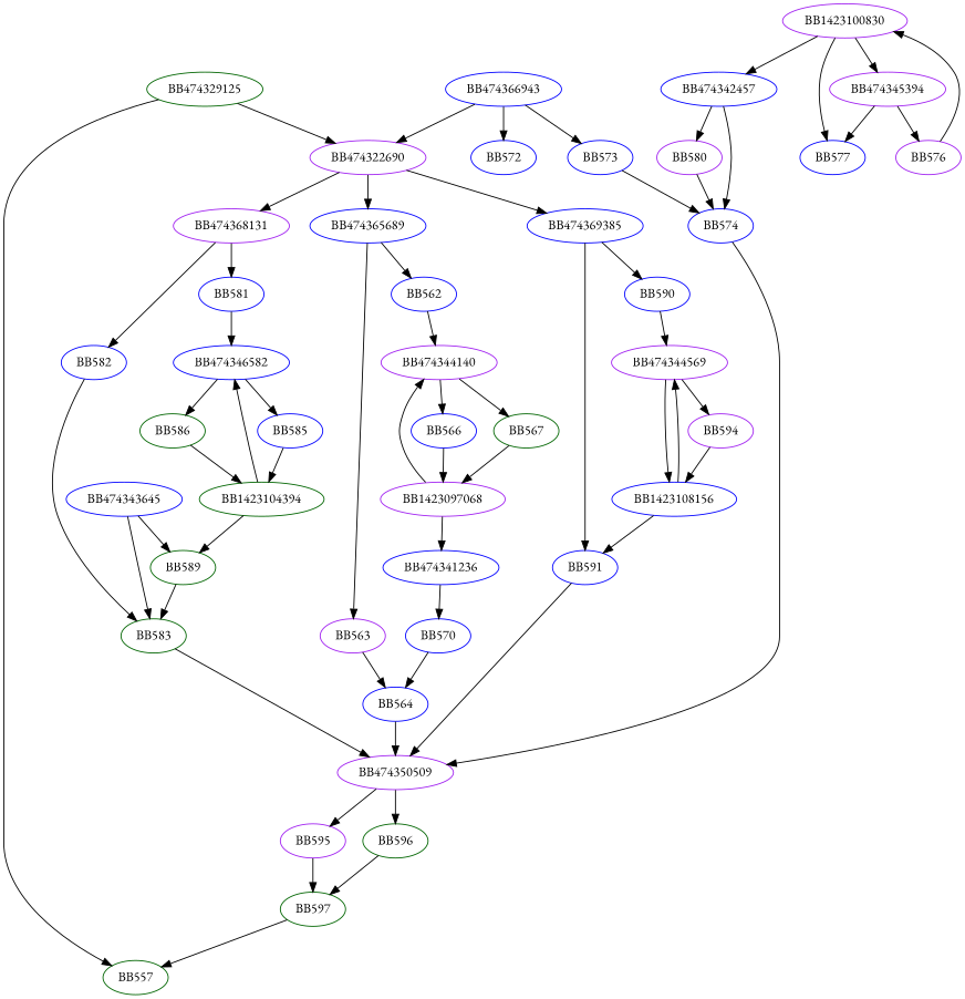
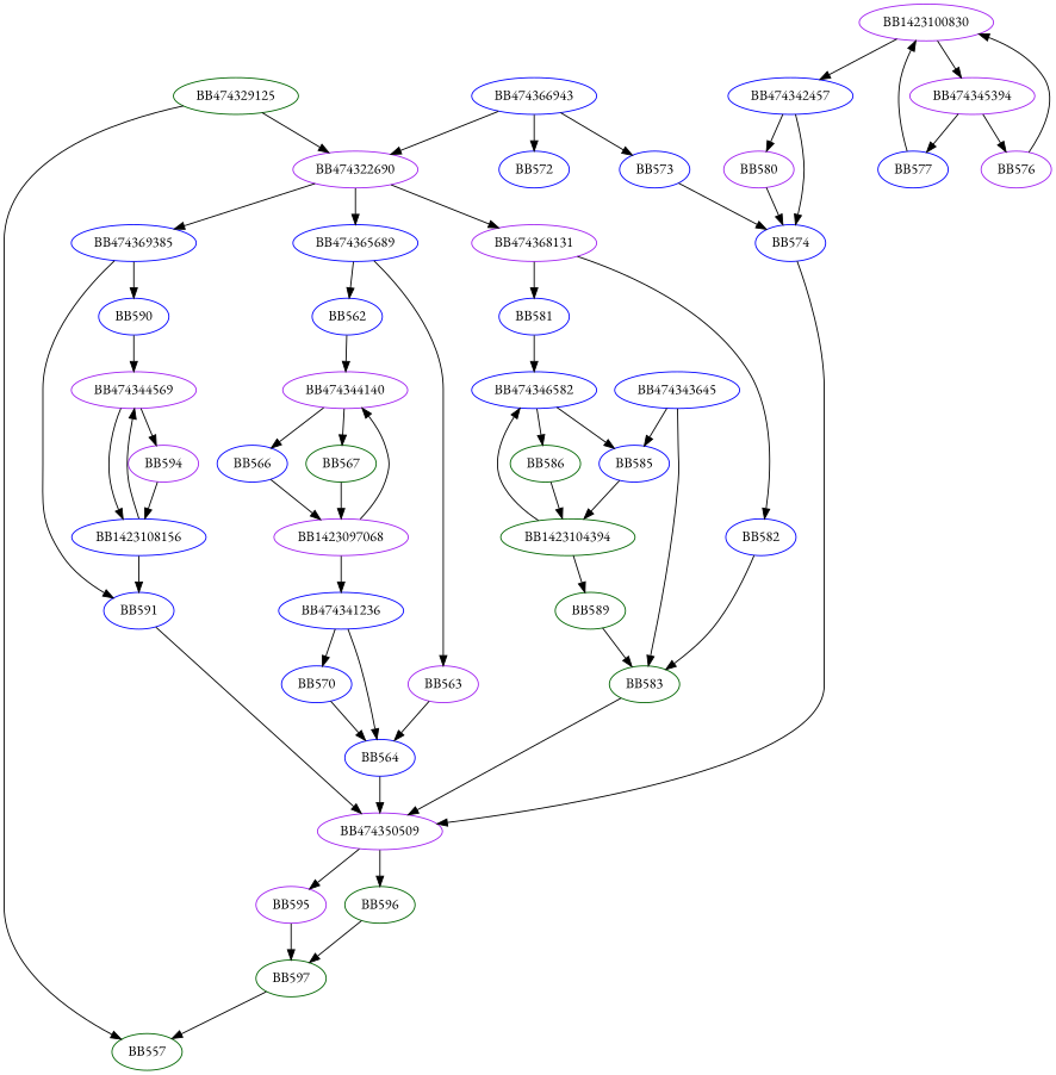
  digraph {
    fontname="EB Garamond"
    node [color=blue fontname="EB Garamond"]
    edge [fontname="EB Garamond"]
    BB474329125 [color=darkgreen]
    BB474322690 [color=purple]
    BB557 [color=darkgreen]
    BB474369385
    BB474365689
    BB474368131 [color=purple]
    BB590
    BB591
    BB562
    BB563 [color=purple]
    BB474366943
    BB572
    BB573
    BB581
    BB582
    BB474344569 [color=purple]
    BB474350509 [color=purple]
    BB474344140 [color=purple]
    BB564
    BB574
    BB474346582
    BB583 [color=darkgreen]
    BB566
    BB567 [color=darkgreen]
    BB595 [color=purple]
    BB596 [color=darkgreen]
    BB1423097068 [color=purple]
    BB474341236
    BB570
    BB597 [color=darkgreen]
    BB474345394 [color=purple]
    BB576 [color=purple]
    BB577
    BB1423100830 [color=purple]
    BB474342457
    BB580 [color=purple]
    BB585
    BB586 [color=darkgreen]
    BB1423104394 [color=darkgreen]
    BB589 [color=darkgreen]
    BB474343645
    BB1423108156
    BB594 [color=purple]
    BB474329125 -> BB474322690
    BB474329125 -> BB557
    BB474322690 -> BB474369385
    BB474322690 -> BB474365689
    BB474322690 -> BB474368131
    BB474369385 -> BB590
    BB474369385 -> BB591
    BB474365689 -> BB562
    BB474365689 -> BB563
    BB474368131 -> BB581
    BB474368131 -> BB582
    BB590 -> BB474344569
    BB591 -> BB474350509
    BB562 -> BB474344140
    BB563 -> BB564
    BB474366943 -> BB474322690
    BB474366943 -> BB572
    BB474366943 -> BB573
    BB573 -> BB574
    BB581 -> BB474346582
    BB582 -> BB583
    BB474344569 -> BB1423108156
    BB474344569 -> BB594
    BB474350509 -> BB595
    BB474350509 -> BB596
    BB474344140 -> BB566
    BB474344140 -> BB567
    BB564 -> BB474350509
    BB574 -> BB474350509
    BB474346582 -> BB585
    BB474346582 -> BB586
    BB583 -> BB474350509
    BB566 -> BB1423097068
    BB567 -> BB1423097068
    BB595 -> BB597
    BB596 -> BB597
    BB1423097068 -> BB474344140
    BB1423097068 -> BB474341236
+   BB474341236 -> BB564
    BB474341236 -> BB570
    BB570 -> BB564
    BB597 -> BB557
    BB474345394 -> BB576
    BB474345394 -> BB577
    BB576 -> BB1423100830
-   BB1423100830 -> BB577
+   BB577 -> BB1423100830
    BB1423100830 -> BB474345394
    BB1423100830 -> BB474342457
    BB474342457 -> BB574
    BB474342457 -> BB580
    BB580 -> BB574
    BB585 -> BB1423104394
    BB586 -> BB1423104394
    BB1423104394 -> BB474346582
    BB1423104394 -> BB589
    BB589 -> BB583
    BB474343645 -> BB583
-   BB474343645 -> BB589
+   BB474343645 -> BB585
    BB1423108156 -> BB591
    BB1423108156 -> BB474344569
    BB594 -> BB1423108156
  }
